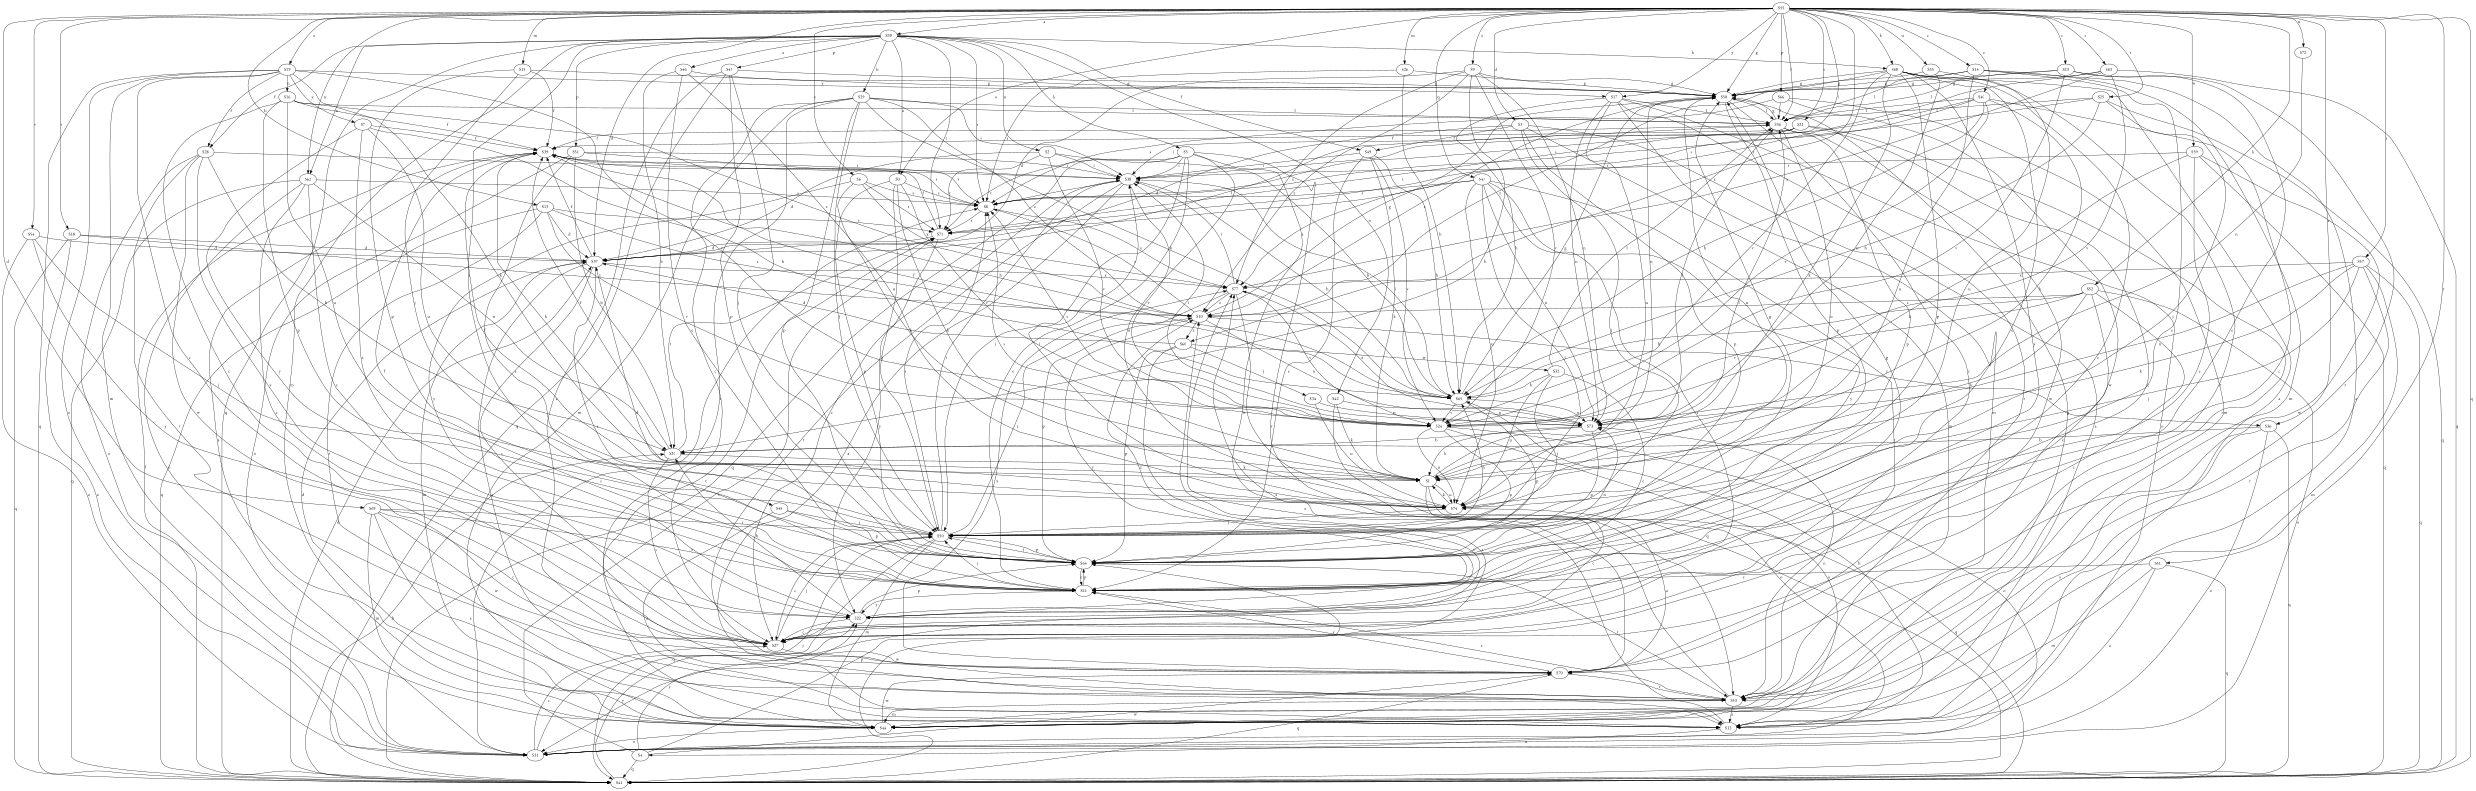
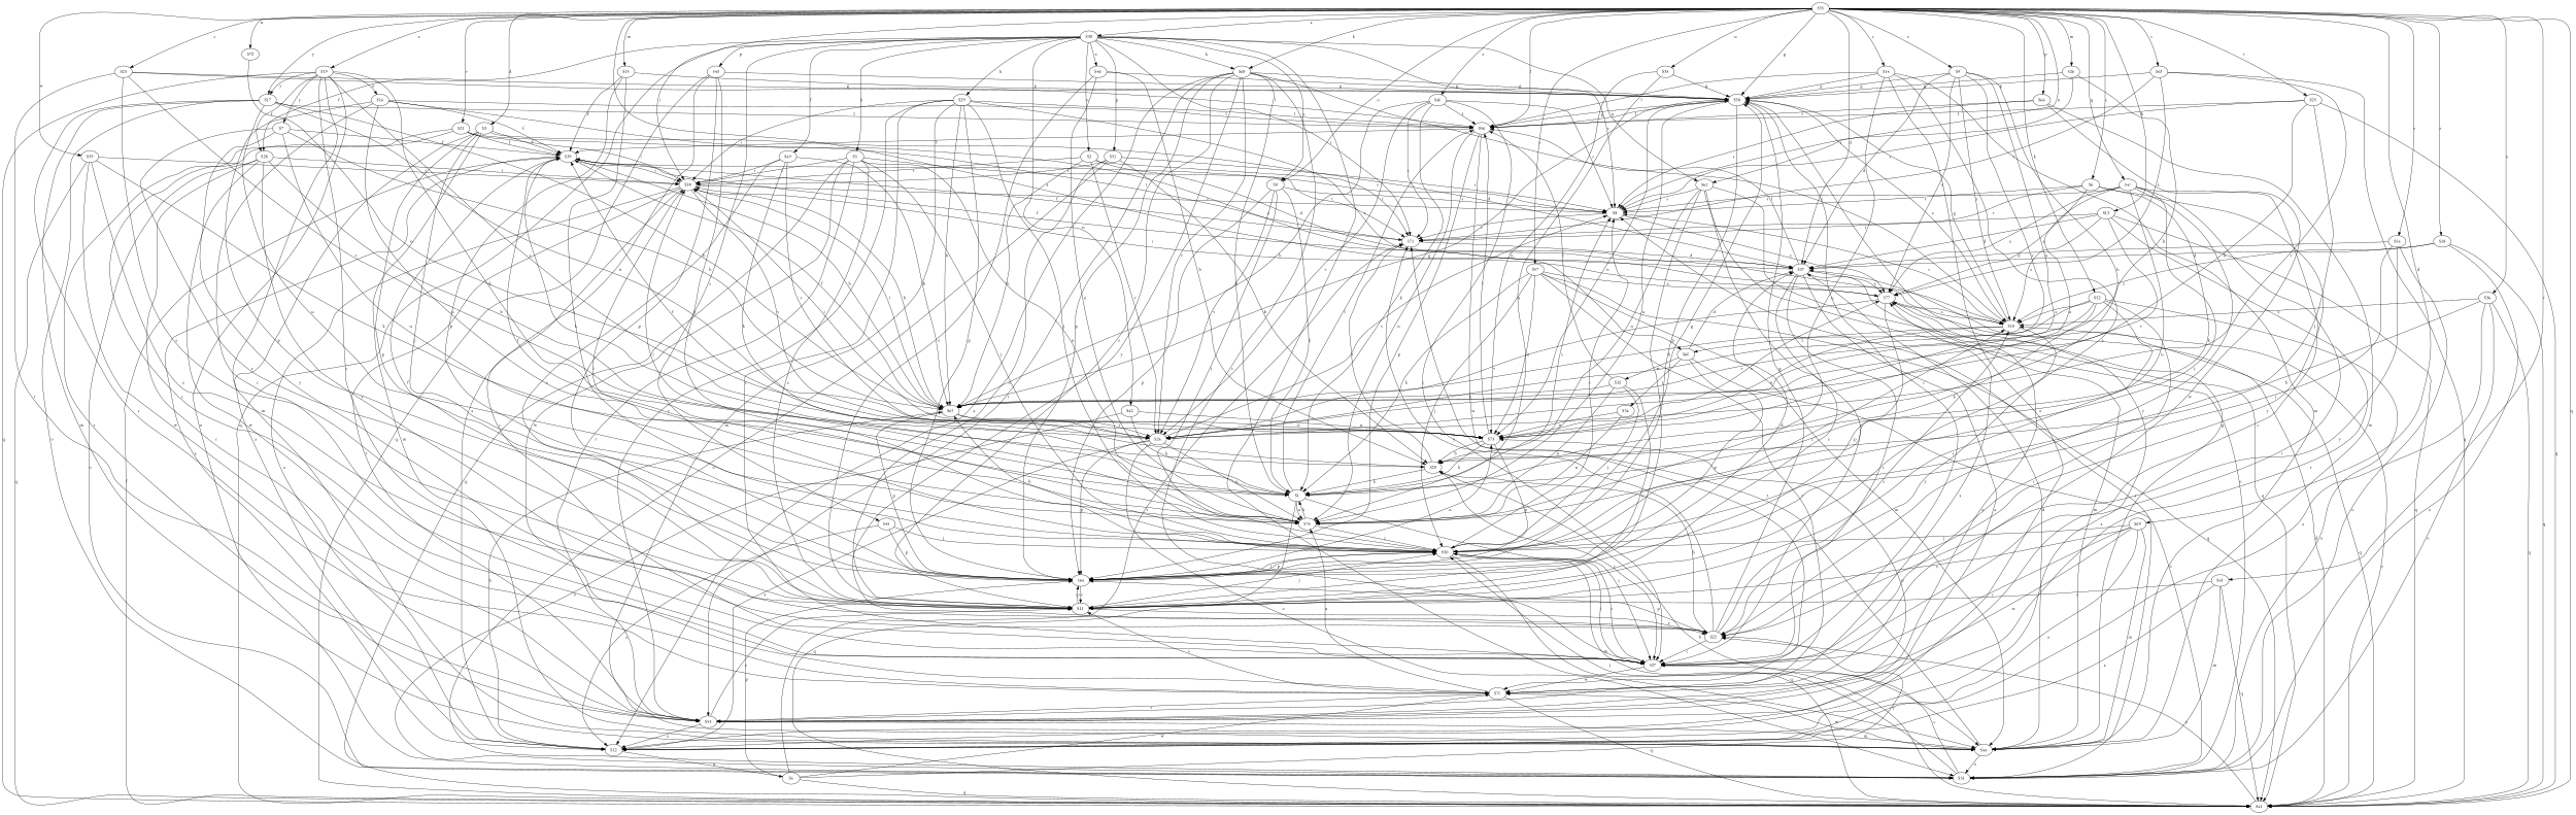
  strict digraph {
    fontname="EB Garamond"
    node [fontname="EB Garamond"]
    edge [fontname="EB Garamond"]
    S55
    S30
    S19
    S60
    S13
    S14
    S23
    S69
    S3
    S37
    S6
    S58
    S38
    S52
    S68
    S56
    S15
    S26
    S62
    S0
    S66
    S47
    S41
    S25
    S61
    S18
    S63
    S57
    S35
    S72
    S21
    S54
    S59
    S36
    S17
    S40
    S9
    S49
    S28
    S29
    S5
    S44
    S2
    S42
    S51
    S43
    S8
    S71
    S46
    S45
    S27
    S1
    S16
    S31
    S24
    S7
    S34
    S64
    S32
    S10
    S53
    S12
    S11
    S74
    S50
    S70
    S39
    n68 [label=S77]
    S22
    S73
    S65
    S20
    S4
    S55 -> S30 [label=a]
    S55 -> S19 [label=a]
    S55 -> S60 [label=a]
    S55 -> S13 [label=b]
    S55 -> S14 [label=c]
    S55 -> S23 [label=c]
    S55 -> S69 [label=d]
    S55 -> S3 [label=d]
    S55 -> S37 [label=d]
    S55 -> S6 [label=e]
    S55 -> S58 [label=g]
    S55 -> S38 [label=i]
    S55 -> S52 [label=k]
    S55 -> S68 [label=k]
    S55 -> S56 [label=l]
    S55 -> S15 [label=m]
    S55 -> S26 [label=m]
    S55 -> S62 [label=n]
    S55 -> S0 [label=o]
    S55 -> S66 [label=p]
    S55 -> S47 [label=q]
    S55 -> S41 [label=q]
    S55 -> S25 [label=r]
    S55 -> S61 [label=r]
    S55 -> S18 [label=r]
    S55 -> S63 [label=s]
    S55 -> S57 [label=s]
    S55 -> S35 [label=u]
    S55 -> S72 [label=u]
    S55 -> S21 [label=v]
    S55 -> S54 [label=v]
    S55 -> S59 [label=w]
    S55 -> S36 [label=x]
    S55 -> S17 [label=y]
    S55 -> S40 [label=z]
    S55 -> S9 [label=z]
    S30 -> S68 [label=k]
    S30 -> S62 [label=n]
    S30 -> S0 [label=o]
    S30 -> S41 [label=q]
    S30 -> S49 [label=f]
    S30 -> S28 [label=f]
    S30 -> S29 [label=h]
    S30 -> S5 [label=k]
    S30 -> S44 [label=m]
    S30 -> S2 [label=n]
    S30 -> S42 [label=n]
    S30 -> S51 [label=p]
    S30 -> S43 [label=p]
    S30 -> S8 [label=s]
    S30 -> S71 [label=t]
    S30 -> S46 [label=x]
    S30 -> S45 [label=z]
    S19 -> S41 [label=q]
    S19 -> S17 [label=y]
    S19 -> S28 [label=f]
    S19 -> S44 [label=m]
    S19 -> S27 [label=c]
    S19 -> S1 [label=k]
    S19 -> S16 [label=n]
    S19 -> S31 [label=o]
    S19 -> S24 [label=v]
    S19 -> S7 [label=y]
    S60 -> S37 [label=d]
    S60 -> S31 [label=o]
    S60 -> S34 [label=j]
    S60 -> S64 [label=p]
    S60 -> S32 [label=w]
    S13 -> S37 [label=d]
    S13 -> S41 [label=q]
    S13 -> S71 [label=t]
    S13 -> S24 [label=v]
    S13 -> S10 [label=z]
    S13 -> S53 [label=r]
    S14 -> S58 [label=g]
    S14 -> S56 [label=l]
    S14 -> S44 [label=m]
    S14 -> S12 [label=a]
    S14 -> S11 [label=e]
    S14 -> S74 [label=u]
    S23 -> S58 [label=g]
    S23 -> S56 [label=l]
    S23 -> S24 [label=v]
    S23 -> S53 [label=r]
    S23 -> S11 [label=e]
    S69 -> S44 [label=m]
    S69 -> S27 [label=c]
    S69 -> S12 [label=a]
    S69 -> S11 [label=e]
    S69 -> S50 [label=j]
    S69 -> S70 [label=w]
    S3 -> S37 [label=d]
    S3 -> S44 [label=m]
    S3 -> S64 [label=p]
    S3 -> S12 [label=a]
    S3 -> S50 [label=j]
-   S3 -> S49 [label=f]
+   S3 -> S39 [label=f]
    S37 -> S56 [label=l]
    S37 -> S44 [label=m]
    S37 -> S27 [label=c]
    S37 -> S12 [label=a]
    S37 -> S11 [label=e]
    S37 -> S39 [label=f]
    S37 -> n68 [label=x]
    S6 -> S8 [label=s]
    S6 -> S71 [label=t]
    S6 -> S1 [label=k]
    S6 -> n68 [label=x]
    S6 -> S22 [label=y]
    S58 -> S56 [label=l]
    S58 -> S27 [label=c]
    S58 -> S64 [label=p]
    S58 -> S10 [label=z]
    S58 -> S74 [label=u]
    S58 -> S73 [label=n]
    S38 -> S8 [label=s]
    S38 -> S27 [label=c]
    S38 -> S24 [label=v]
    S38 -> S53 [label=r]
    S38 -> S12 [label=a]
    S38 -> S65 [label=h]
    S52 -> S27 [label=c]
    S52 -> S1 [label=k]
    S52 -> S31 [label=o]
    S52 -> S24 [label=v]
    S52 -> S10 [label=z]
    S52 -> S11 [label=e]
    S52 -> S65 [label=h]
    S68 -> S58 [label=g]
    S68 -> S27 [label=c]
    S68 -> S1 [label=k]
    S68 -> S24 [label=v]
    S68 -> S64 [label=p]
    S68 -> S10 [label=z]
    S68 -> S53 [label=r]
    S68 -> S12 [label=a]
    S68 -> S11 [label=e]
    S68 -> S22 [label=y]
    S56 -> S58 [label=g]
    S56 -> S64 [label=p]
    S56 -> S74 [label=u]
    S56 -> S70 [label=w]
    S56 -> S39 [label=f]
    S15 -> S58 [label=g]
    S15 -> S64 [label=p]
    S15 -> S50 [label=j]
    S15 -> S39 [label=f]
    S26 -> S58 [label=g]
    S26 -> S8 [label=s]
    S26 -> S65 [label=h]
    S62 -> S41 [label=q]
    S62 -> S8 [label=s]
    S62 -> S27 [label=c]
    S62 -> S31 [label=o]
    S62 -> S11 [label=e]
    S62 -> S20 [label=n]
    S0 -> S8 [label=s]
    S0 -> S1 [label=k]
    S0 -> S24 [label=v]
    S0 -> S64 [label=p]
    S0 -> S50 [label=j]
    S66 -> S56 [label=l]
    S66 -> S44 [label=m]
    S66 -> S8 [label=s]
    S66 -> S70 [label=w]
    S47 -> S8 [label=s]
    S47 -> S27 [label=c]
    S47 -> S53 [label=r]
    S47 -> S74 [label=u]
    S47 -> S50 [label=j]
    S47 -> n68 [label=x]
    S47 -> S22 [label=y]
    S47 -> S73 [label=n]
    S41 -> S37 [label=d]
    S41 -> S10 [label=z]
    S41 -> S39 [label=f]
    S41 -> S22 [label=y]
    S41 -> S20 [label=b]
    S25 -> S56 [label=l]
    S25 -> S41 [label=q]
    S25 -> S8 [label=s]
    S25 -> S50 [label=j]
    S25 -> S65 [label=h]
    S61 -> S41 [label=q]
    S61 -> S44 [label=m]
    S61 -> S12 [label=a]
    S61 -> S11 [label=e]
    S18 -> S37 [label=d]
    S18 -> S41 [label=q]
    S18 -> S31 [label=o]
    S18 -> S10 [label=z]
    S63 -> S58 [label=g]
    S63 -> S41 [label=q]
    S63 -> S71 [label=t]
    S63 -> S24 [label=v]
    S63 -> n68 [label=x]
    S57 -> S41 [label=q]
    S57 -> S44 [label=m]
    S57 -> S1 [label=k]
    S57 -> S53 [label=r]
    S57 -> S50 [label=j]
    S57 -> n68 [label=x]
    S57 -> S73 [label=n]
    S35 -> S58 [label=g]
    S35 -> S74 [label=u]
    S35 -> S73 [label=n]
    S72 -> S73 [label=n]
    S21 -> S38 [label=i]
    S21 -> S71 [label=t]
    S21 -> S27 [label=c]
    S21 -> S53 [label=r]
    S21 -> S39 [label=f]
    S54 -> S37 [label=d]
    S54 -> S31 [label=o]
    S54 -> S50 [label=j]
    S54 -> S22 [label=y]
    S59 -> S38 [label=i]
    S59 -> S41 [label=q]
    S59 -> S1 [label=k]
    S59 -> S11 [label=e]
    S59 -> S70 [label=w]
    S36 -> S41 [label=q]
    S36 -> S31 [label=o]
-   S10 -> S36 [label=z]
+   S36 -> S10 [label=z]
    S36 -> S12 [label=a]
    S36 -> S20 [label=b]
    S17 -> S56 [label=l]
    S17 -> S44 [label=m]
    S17 -> S31 [label=o]
    S17 -> S53 [label=r]
    S17 -> S74 [label=u]
    S17 -> S73 [label=n]
    S17 -> S65 [label=h]
    S40 -> S56 [label=l]
    S40 -> S8 [label=s]
    S40 -> S71 [label=t]
    S40 -> S27 [label=c]
    S40 -> S1 [label=k]
    S40 -> S24 [label=v]
    S40 -> S65 [label=h]
    S9 -> S37 [label=d]
    S9 -> S58 [label=g]
    S9 -> S24 [label=v]
    S9 -> S10 [label=z]
    S9 -> n68 [label=x]
    S9 -> S73 [label=n]
    S9 -> S20 [label=b]
    S49 -> S38 [label=i]
    S49 -> S1 [label=k]
    S49 -> S24 [label=v]
    S49 -> S11 [label=e]
    S49 -> S65 [label=h]
    S28 -> S38 [label=i]
    S28 -> S31 [label=o]
    S28 -> S53 [label=r]
    S28 -> S70 [label=w]
    S28 -> S22 [label=y]
    S28 -> S20 [label=b]
    S29 -> S38 [label=i]
    S29 -> S56 [label=l]
    S29 -> S44 [label=m]
    S29 -> S27 [label=c]
    S29 -> S64 [label=p]
    S29 -> S10 [label=z]
    S29 -> S53 [label=r]
    S29 -> S50 [label=j]
    S29 -> S65 [label=h]
    S5 -> S38 [label=i]
    S5 -> S41 [label=q]
    S5 -> S71 [label=t]
    S5 -> S53 [label=r]
    S5 -> S11 [label=e]
    S5 -> S74 [label=u]
    S5 -> S50 [label=j]
    S5 -> S70 [label=w]
    S44 -> S37 [label=d]
    S44 -> S58 [label=g]
    S44 -> S71 [label=t]
    S44 -> S31 [label=o]
    S44 -> S70 [label=w]
    S2 -> S37 [label=d]
    S2 -> S38 [label=i]
    S2 -> S71 [label=t]
    S2 -> S24 [label=v]
    S2 -> S65 [label=h]
    S42 -> S1 [label=k]
    S42 -> S31 [label=o]
    S42 -> S73 [label=n]
    S51 -> S38 [label=i]
    S51 -> S8 [label=s]
    S51 -> S31 [label=o]
    S51 -> S11 [label=e]
    S51 -> S20 [label=b]
    S43 -> S58 [label=g]
    S43 -> S41 [label=q]
    S43 -> S64 [label=p]
    S43 -> S12 [label=a]
    S43 -> S50 [label=j]
    S8 -> S71 [label=t]
    S8 -> n68 [label=x]
    S71 -> S37 [label=d]
    S71 -> S39 [label=f]
-   S71 -> S22 [label=y]
+   S22 -> S71 [label=y]
    S46 -> S58 [label=g]
    S46 -> S11 [label=e]
    S46 -> S74 [label=u]
    S46 -> S20 [label=b]
    S45 -> S64 [label=p]
    S45 -> S12 [label=a]
    S45 -> S50 [label=j]
    S27 -> S50 [label=j]
    S27 -> S70 [label=w]
    S1 -> S56 [label=l]
    S1 -> S41 [label=q]
    S1 -> S8 [label=s]
    S1 -> S27 [label=c]
    S1 -> S74 [label=u]
    S16 -> S56 [label=l]
    S16 -> S27 [label=c]
    S16 -> S64 [label=p]
    S16 -> S10 [label=z]
    S16 -> S74 [label=u]
    S16 -> S39 [label=f]
    S31 -> S8 [label=s]
    S31 -> S27 [label=c]
    S31 -> S50 [label=j]
    S24 -> S8 [label=s]
    S24 -> S31 [label=o]
    S24 -> S64 [label=p]
    S24 -> S12 [label=a]
    S24 -> S74 [label=u]
    S7 -> S11 [label=e]
    S7 -> S74 [label=u]
    S7 -> S39 [label=f]
    S7 -> S22 [label=y]
    S7 -> S65 [label=h]
    S34 -> S74 [label=u]
    S34 -> S73 [label=n]
    S64 -> S37 [label=d]
-   S64 -> S53 [label=r]
    S64 -> S11 [label=e]
    S64 -> S50 [label=j]
    S64 -> S73 [label=n]
    S32 -> S56 [label=l]
    S32 -> S11 [label=e]
    S32 -> S74 [label=u]
    S32 -> S50 [label=j]
    S32 -> S65 [label=h]
    S10 -> S60 [label=z]
    S10 -> S58 [label=g]
    S10 -> S8 [label=s]
    S10 -> S22 [label=y]
    S10 -> S73 [label=n]
    S53 -> S44 [label=m]
    S53 -> S12 [label=a]
    S53 -> S11 [label=e]
    S53 -> n68 [label=x]
    S53 -> S73 [label=n]
    S12 -> n68 [label=x]
    S12 -> S65 [label=h]
    S12 -> S4 [label=u]
    S11 -> S64 [label=p]
    S11 -> S50 [label=j]
    S11 -> S39 [label=f]
    S11 -> S22 [label=y]
    S74 -> S38 [label=i]
    S74 -> S1 [label=k]
    S74 -> S50 [label=j]
    S74 -> S39 [label=f]
    S50 -> S58 [label=g]
    S50 -> S38 [label=i]
    S50 -> S41 [label=q]
    S50 -> S44 [label=m]
    S50 -> S8 [label=s]
    S50 -> S27 [label=c]
    S50 -> S64 [label=p]
    S50 -> S10 [label=z]
    S50 -> S65 [label=h]
    S70 -> S41 [label=q]
    S70 -> S53 [label=r]
    S70 -> S11 [label=e]
    S70 -> S74 [label=u]
    S70 -> n68 [label=x]
    S39 -> S38 [label=i]
    S39 -> S8 [label=s]
    S39 -> S1 [label=k]
    S39 -> S12 [label=a]
    S39 -> S65 [label=h]
    n68 -> S38 [label=i]
    n68 -> S41 [label=q]
    n68 -> S24 [label=v]
    n68 -> S64 [label=p]
    n68 -> S10 [label=z]
    S22 -> S58 [label=g]
    S22 -> S27 [label=c]
    S22 -> S64 [label=p]
    S22 -> S10 [label=z]
    S22 -> S20 [label=b]
    S73 -> S38 [label=i]
    S73 -> S56 [label=l]
    S73 -> S1 [label=k]
    S73 -> S64 [label=p]
    S73 -> n68 [label=x]
    S73 -> S20 [label=b]
    S65 -> S58 [label=g]
    S65 -> S38 [label=i]
    S65 -> S24 [label=v]
    S65 -> S64 [label=p]
    S65 -> S39 [label=f]
    S65 -> S73 [label=n]
    S20 -> S71 [label=t]
    S20 -> S27 [label=c]
    S20 -> S1 [label=k]
    S20 -> S39 [label=f]
    S4 -> S41 [label=q]
    S4 -> S71 [label=t]
    S4 -> S64 [label=p]
    S4 -> S70 [label=w]
    S4 -> S22 [label=y]
  }
